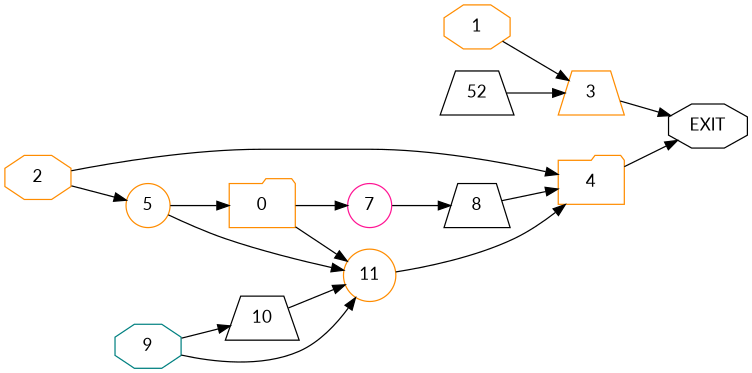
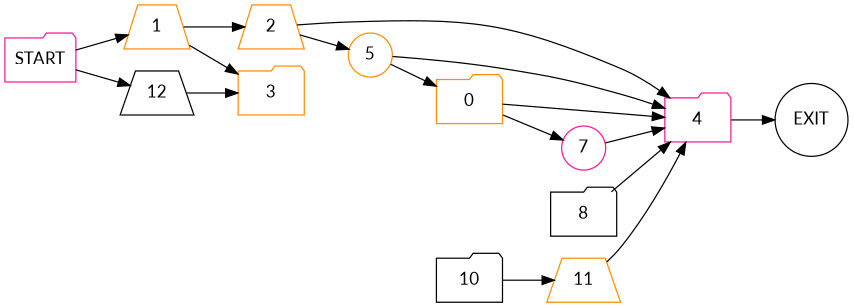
  digraph {
    fontname=Lato
    rankdir=LR
    node [color=darkorange fontname=Lato shape=trapezium]
    edge [fontname=Lato]
-   1 [shape=octagon]
-   12 [color=black label=52]
-   2 [shape=octagon]
-   3
-   n6 [color=black label=EXIT shape=octagon]
-   4 [shape=folder]
+   n1 [color=deeppink label=START shape=folder]
+   1
+   12 [color=black]
+   2
+   3 [shape=folder]
+   n6 [color=black label=EXIT shape=circle]
+   4 [color=deeppink shape=folder]
    5 [shape=circle]
    n9 [label=0 shape=folder]
    7 [color=deeppink shape=circle]
-   8 [color=black]
-   9 [color=teal shape=octagon]
-   10 [color=black]
-   11 [shape=circle]
+   8 [color=black shape=folder]
+   10 [color=black shape=folder]
+   11
+   n1 -> 1
+   n1 -> 12
+   1 -> 2
    1 -> 3
    12 -> 3
    2 -> 4
    2 -> 5
-   3 -> n6
    4 -> n6
-   5 -> 11
+   5 -> 4
    5 -> n9
-   n9 -> 11
+   n9 -> 4
    n9 -> 7
-   7 -> 8
+   7 -> 4
    8 -> 4
-   9 -> 10
-   9 -> 11
    10 -> 11
    11 -> 4
  }
